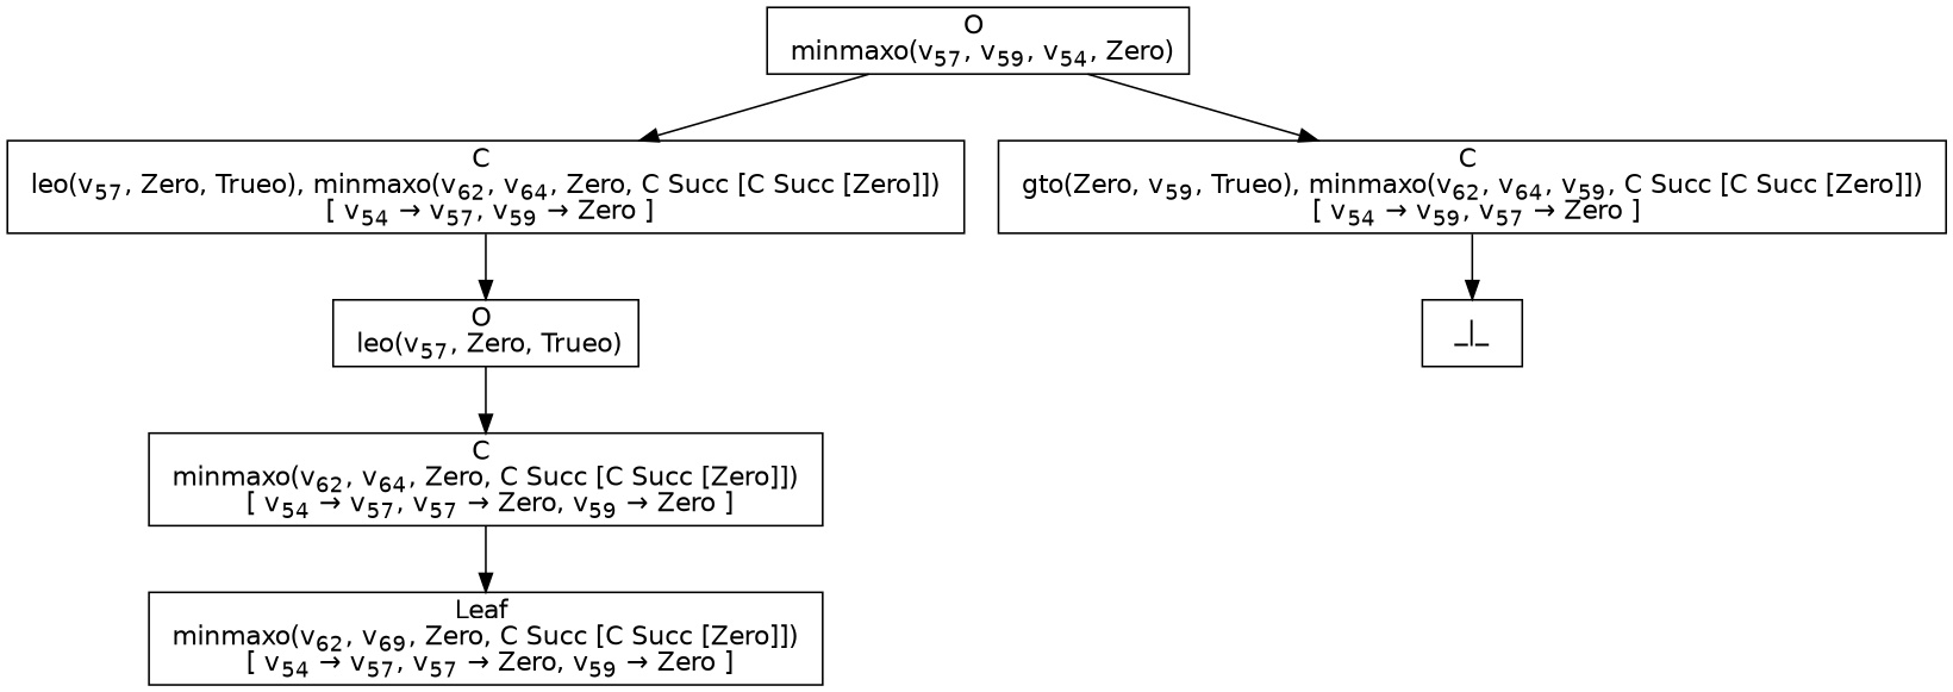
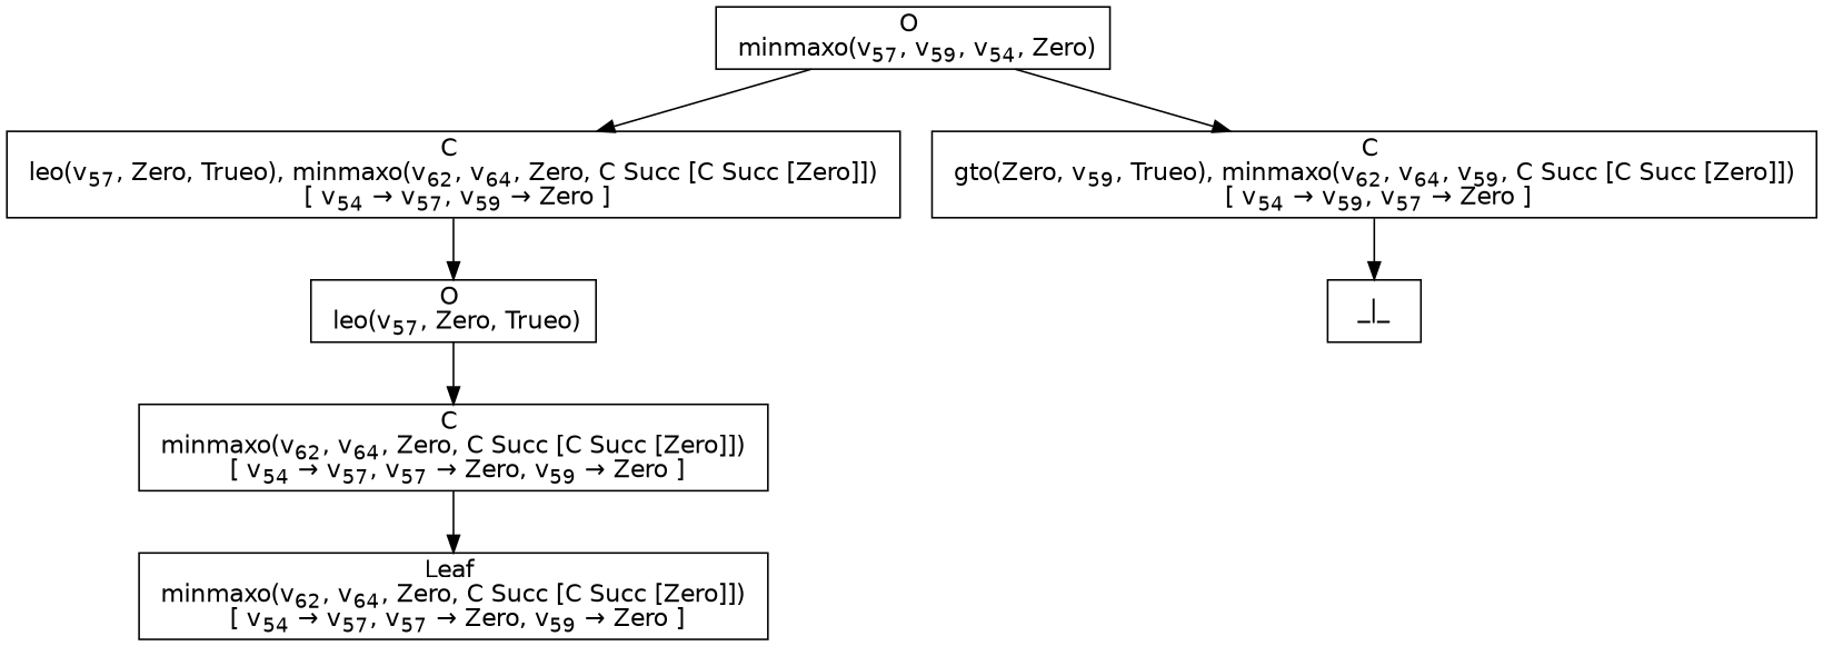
  digraph {
    rankdir=TB
    fontname="DejaVu Sans"
    node [fillcolor=white shape=box style=filled fontname="DejaVu Sans"]
    edge [fontname="DejaVu Sans"]
    n1 [label=<O <BR/> minmaxo(v<SUB>57</SUB>, v<SUB>59</SUB>, v<SUB>54</SUB>, Zero)>]
    n2 [label=<C <BR/> leo(v<SUB>57</SUB>, Zero, Trueo), minmaxo(v<SUB>62</SUB>, v<SUB>64</SUB>, Zero, C Succ [C Succ [Zero]]) <BR/>  [ v<SUB>54</SUB> &rarr; v<SUB>57</SUB>, v<SUB>59</SUB> &rarr; Zero ] >]
    n3 [label=<C <BR/> gto(Zero, v<SUB>59</SUB>, Trueo), minmaxo(v<SUB>62</SUB>, v<SUB>64</SUB>, v<SUB>59</SUB>, C Succ [C Succ [Zero]]) <BR/>  [ v<SUB>54</SUB> &rarr; v<SUB>59</SUB>, v<SUB>57</SUB> &rarr; Zero ] >]
    n4 [label=<O <BR/> leo(v<SUB>57</SUB>, Zero, Trueo)>]
    n5 [label=<_|_>]
    n6 [label=<C <BR/> minmaxo(v<SUB>62</SUB>, v<SUB>64</SUB>, Zero, C Succ [C Succ [Zero]]) <BR/>  [ v<SUB>54</SUB> &rarr; v<SUB>57</SUB>, v<SUB>57</SUB> &rarr; Zero, v<SUB>59</SUB> &rarr; Zero ] >]
-   n7 [label=<Leaf <BR/> minmaxo(v<SUB>62</SUB>, v<SUB>69</SUB>, Zero, C Succ [C Succ [Zero]]) <BR/>  [ v<SUB>54</SUB> &rarr; v<SUB>57</SUB>, v<SUB>57</SUB> &rarr; Zero, v<SUB>59</SUB> &rarr; Zero ] >]
+   n7 [label=<Leaf <BR/> minmaxo(v<SUB>62</SUB>, v<SUB>64</SUB>, Zero, C Succ [C Succ [Zero]]) <BR/>  [ v<SUB>54</SUB> &rarr; v<SUB>57</SUB>, v<SUB>57</SUB> &rarr; Zero, v<SUB>59</SUB> &rarr; Zero ] >]
    n1 -> n2
    n1 -> n3
    n2 -> n4
    n3 -> n5
    n4 -> n6
    n6 -> n7
  }
